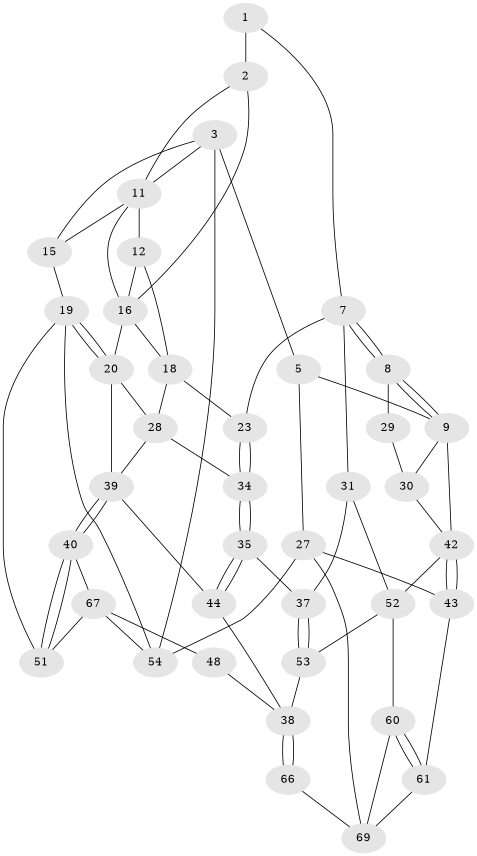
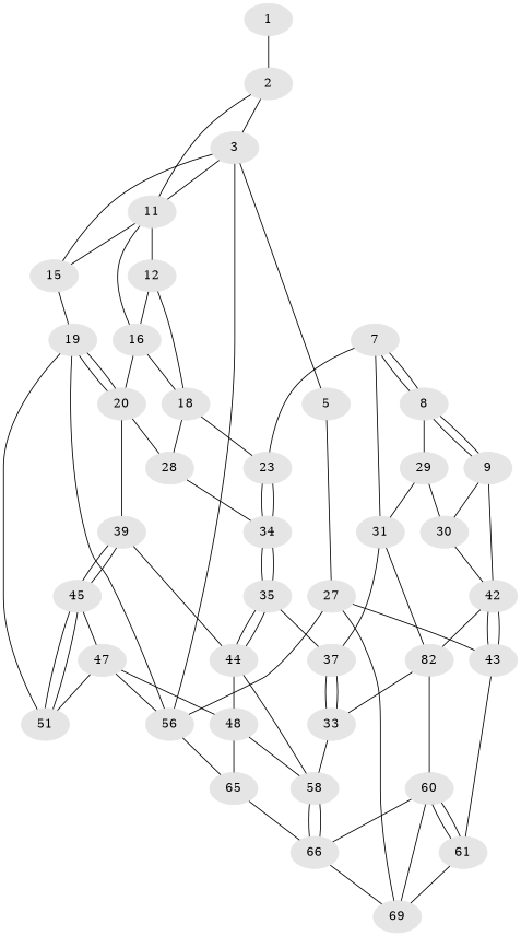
  graph {
    node [color=gray90 style=filled]
    1 [super="+6"]
    2 [super="+10"]
    7 [super="+25"]
    3 [super="+4"]
    11 [super="+14"]
    8
    23 [super="+24"]
    31 [super="+38"]
    5
    15
-   54 [super="+64"]
+   54 [super="+64" label=56]
    12 [super="+13"]
    16 [super="+17"]
    18 [super="+22"]
    9 [super="+28"]
    27 [super="+71"]
    19 [super="+50"]
+   65
    30 [super="+41"]
    42
    43 [super="+62"]
    69 [super="+70"]
    29 [super="+32"]
    34
    37
-   52 [super="+56"]
+   52 [super="+56" label=82]
    20 [super="+21"]
    n28 [label=28 super="+33"]
    51 [super="+59"]
    39 [super="+40"]
    44 [super="+49"]
-   45 [super="+46" label=40]
+   45 [super="+46"]
    35 [super="+36"]
    61
-   53 [super="+55"]
+   53 [super="+55" label=33]
    60 [super="+67"]
    48 [super="+57"]
-   58 [label=38]
-   47 [super="+63" label=67]
+   58
+   47 [super="+63"]
    66 [super="+68"]
    1 -- 2 [weight=2]
-   1 -- 7
-   2 -- 16
+   2 -- 3
    2 -- 11
    7 -- 8
    7 -- 8
    7 -- 23
    7 -- 31
    3 -- 11
    3 -- 5
    3 -- 15
    3 -- 54
    11 -- 15
    11 -- 12
    11 -- 16
    8 -- 9
    8 -- 9
    8 -- 29
    23 -- 34
    23 -- 34
    31 -- 37
    31 -- 52
-   5 -- 9
    5 -- 27
    15 -- 19
+   54 -- 65
    12 -- 16
    12 -- 18
    16 -- 18
    16 -- 20
    18 -- 23
    18 -- n28
    9 -- 30
    9 -- 42
    27 -- 54
    27 -- 43 [weight=2]
    27 -- 69
    19 -- 54
    19 -- 20
    19 -- 20
    19 -- 51
+   65 -- 66
    30 -- 42
    42 -- 43
    42 -- 43
    42 -- 52
    43 -- 61
+   29 -- 31
    29 -- 30 [weight=2]
    34 -- 35
    34 -- 35
    37 -- 53
    37 -- 53
    52 -- 53
    52 -- 60
    20 -- n28
    20 -- 39
    n28 -- 34
-   n28 -- 39
    39 -- 44
    39 -- 45
    39 -- 45
+   44 -- 48
    44 -- 58
    45 -- 51 [weight=2]
    45 -- 51
    45 -- 47
    35 -- 37
    35 -- 44
    35 -- 44
    61 -- 69
    53 -- 58
    60 -- 69
    60 -- 61
    60 -- 61
+   60 -- 66
+   48 -- 65
    48 -- 58
    58 -- 66
    58 -- 66
    47 -- 54
    47 -- 51
    47 -- 48
    66 -- 69
  }
